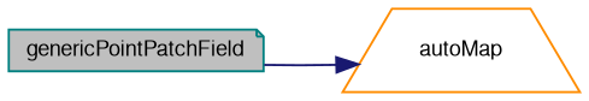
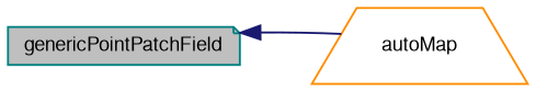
  digraph {
    rankdir=LR
    node [fontname=FreeSans fontsize=10]
    n1 [color=teal fillcolor=grey75 fontcolor=black height=0.2 label=genericPointPatchField shape=note style=filled width=0.4]
    n2 [color=darkorange height=0.2 label=autoMap shape=trapezium width=0.4]
-   n1 -> n2 [color=midnightblue fontname=FreeSans fontsize=10 labelfontname=FreeSans labelfontsize=10 style=solid]
+   n2 -> n1 [color=midnightblue fontname=FreeSans fontsize=10 labelfontname=FreeSans labelfontsize=10 style=solid]
  }
